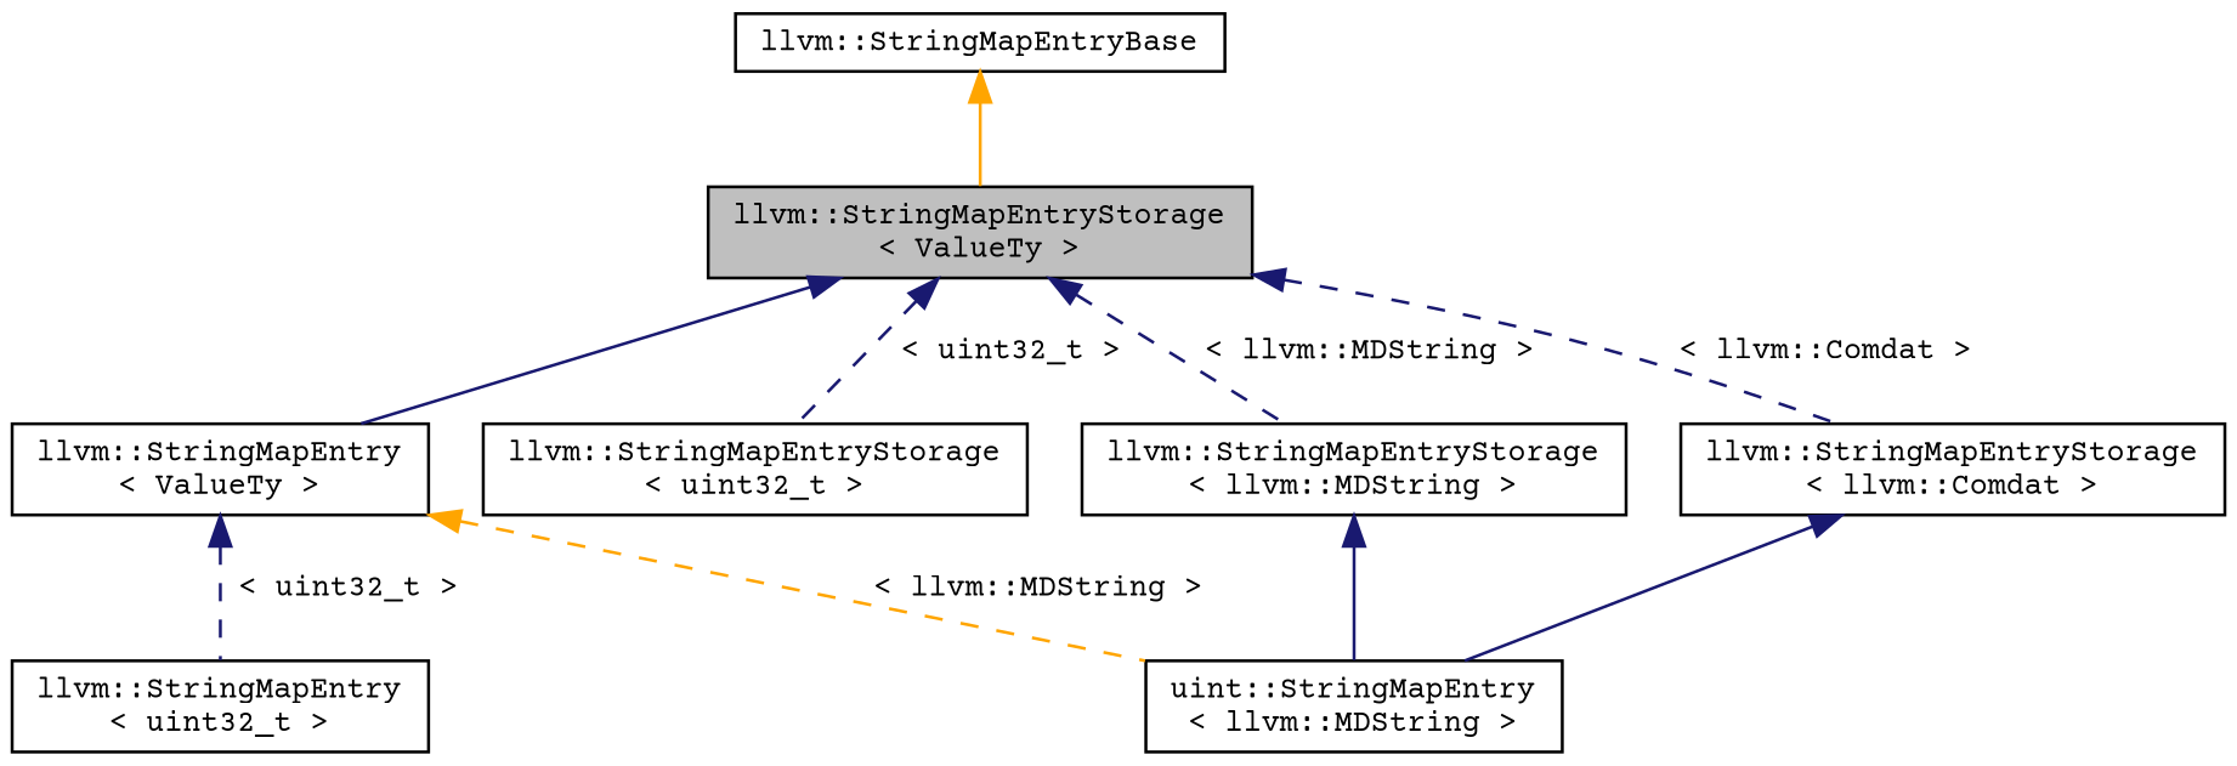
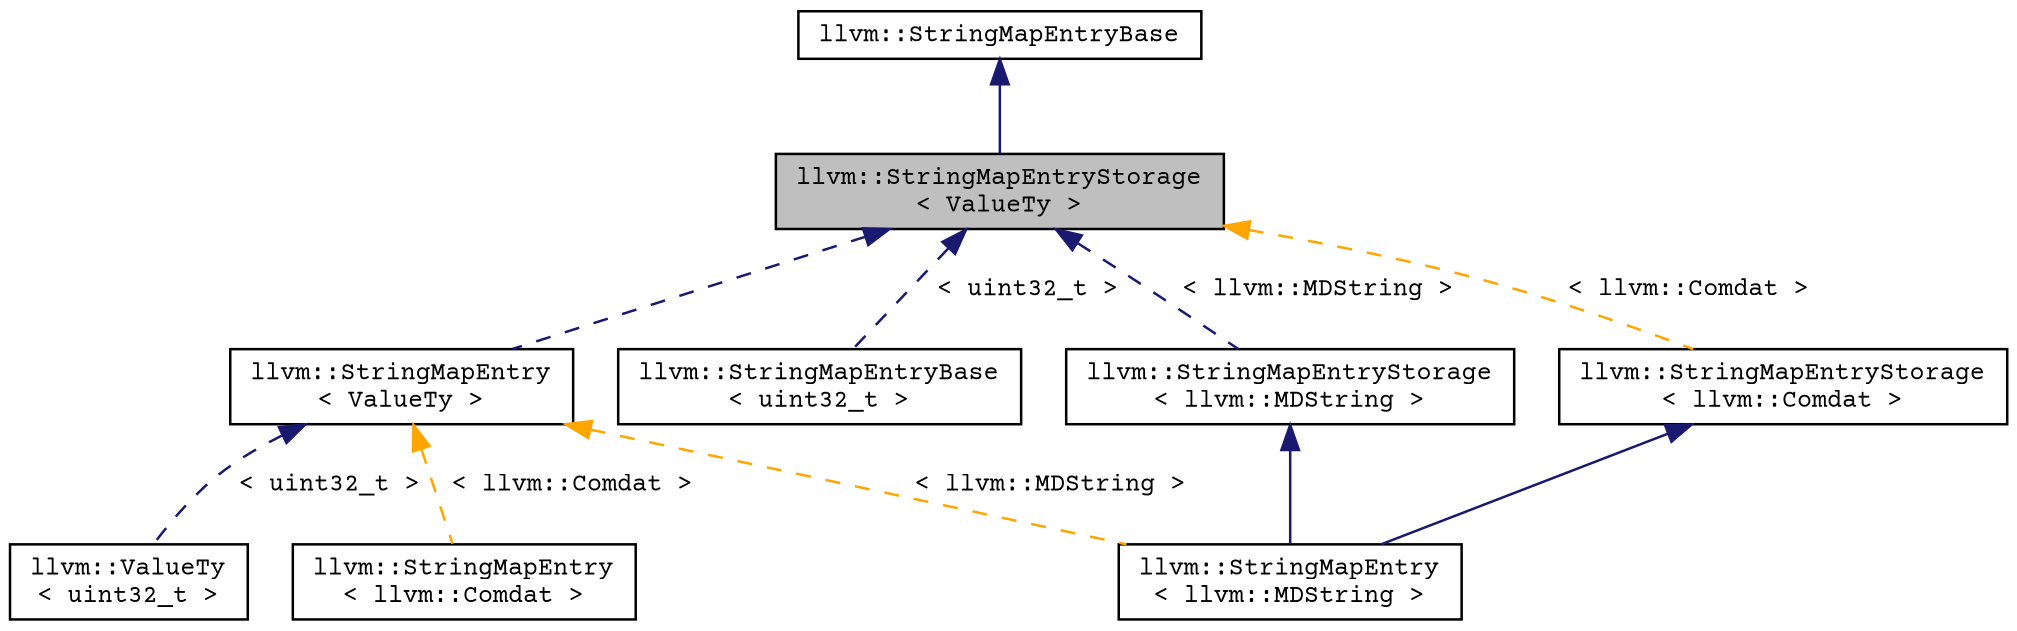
  digraph {
    fontname="Courier Prime"
    rankdir=TB
    node [color=black fontname="Courier Prime" fontsize=10 shape=record]
    edge [color=midnightblue dir=back fontname="Courier Prime" fontsize=10 labelfontname=Helvetica labelfontsize=10 style=dashed]
    n1 [fillcolor=grey75 fontcolor=black height=0.2 label="llvm::StringMapEntryStorage\l\< ValueTy \>" style=filled width=0.4]
    n2 [height=0.2 label="llvm::StringMapEntry\l\< ValueTy \>" width=0.4]
-   n3 [height=0.2 label="llvm::StringMapEntryStorage\l\< uint32_t \>" width=0.4]
+   n3 [height=0.2 label="llvm::StringMapEntryBase\l\< uint32_t \>" width=0.4]
    n4 [height=0.2 label="llvm::StringMapEntryStorage\l\< llvm::MDString \>" width=0.4]
    n5 [height=0.2 label="llvm::StringMapEntryStorage\l\< llvm::Comdat \>" width=0.4]
-   n6 [height=0.2 label="llvm::StringMapEntry\l\< uint32_t \>" width=0.4]
-   n7 [height=0.2 label="uint::StringMapEntry\l\< llvm::MDString \>" width=0.4]
+   n6 [height=0.2 label="llvm::ValueTy\l\< uint32_t \>" width=0.4]
+   n7 [height=0.2 label="llvm::StringMapEntry\l\< llvm::MDString \>" width=0.4]
+   n8 [height=0.2 label="llvm::StringMapEntry\l\< llvm::Comdat \>" width=0.4]
    n9 [height=0.2 label="llvm::StringMapEntryBase" width=0.4]
-   n1 -> n2 [style=solid]
+   n1 -> n2
    n1 -> n3 [label=" \< uint32_t \>"]
    n1 -> n4 [label=" \< llvm::MDString \>"]
-   n1 -> n5 [label=" \< llvm::Comdat \>"]
+   n1 -> n5 [color=orange label=" \< llvm::Comdat \>"]
    n2 -> n6 [label=" \< uint32_t \>"]
    n2 -> n7 [color=orange label=" \< llvm::MDString \>"]
+   n2 -> n8 [color=orange label=" \< llvm::Comdat \>"]
    n4 -> n7 [style=solid]
    n5 -> n7 [style=solid]
-   n9 -> n1 [color=orange style=solid]
+   n9 -> n1 [style=solid]
  }
